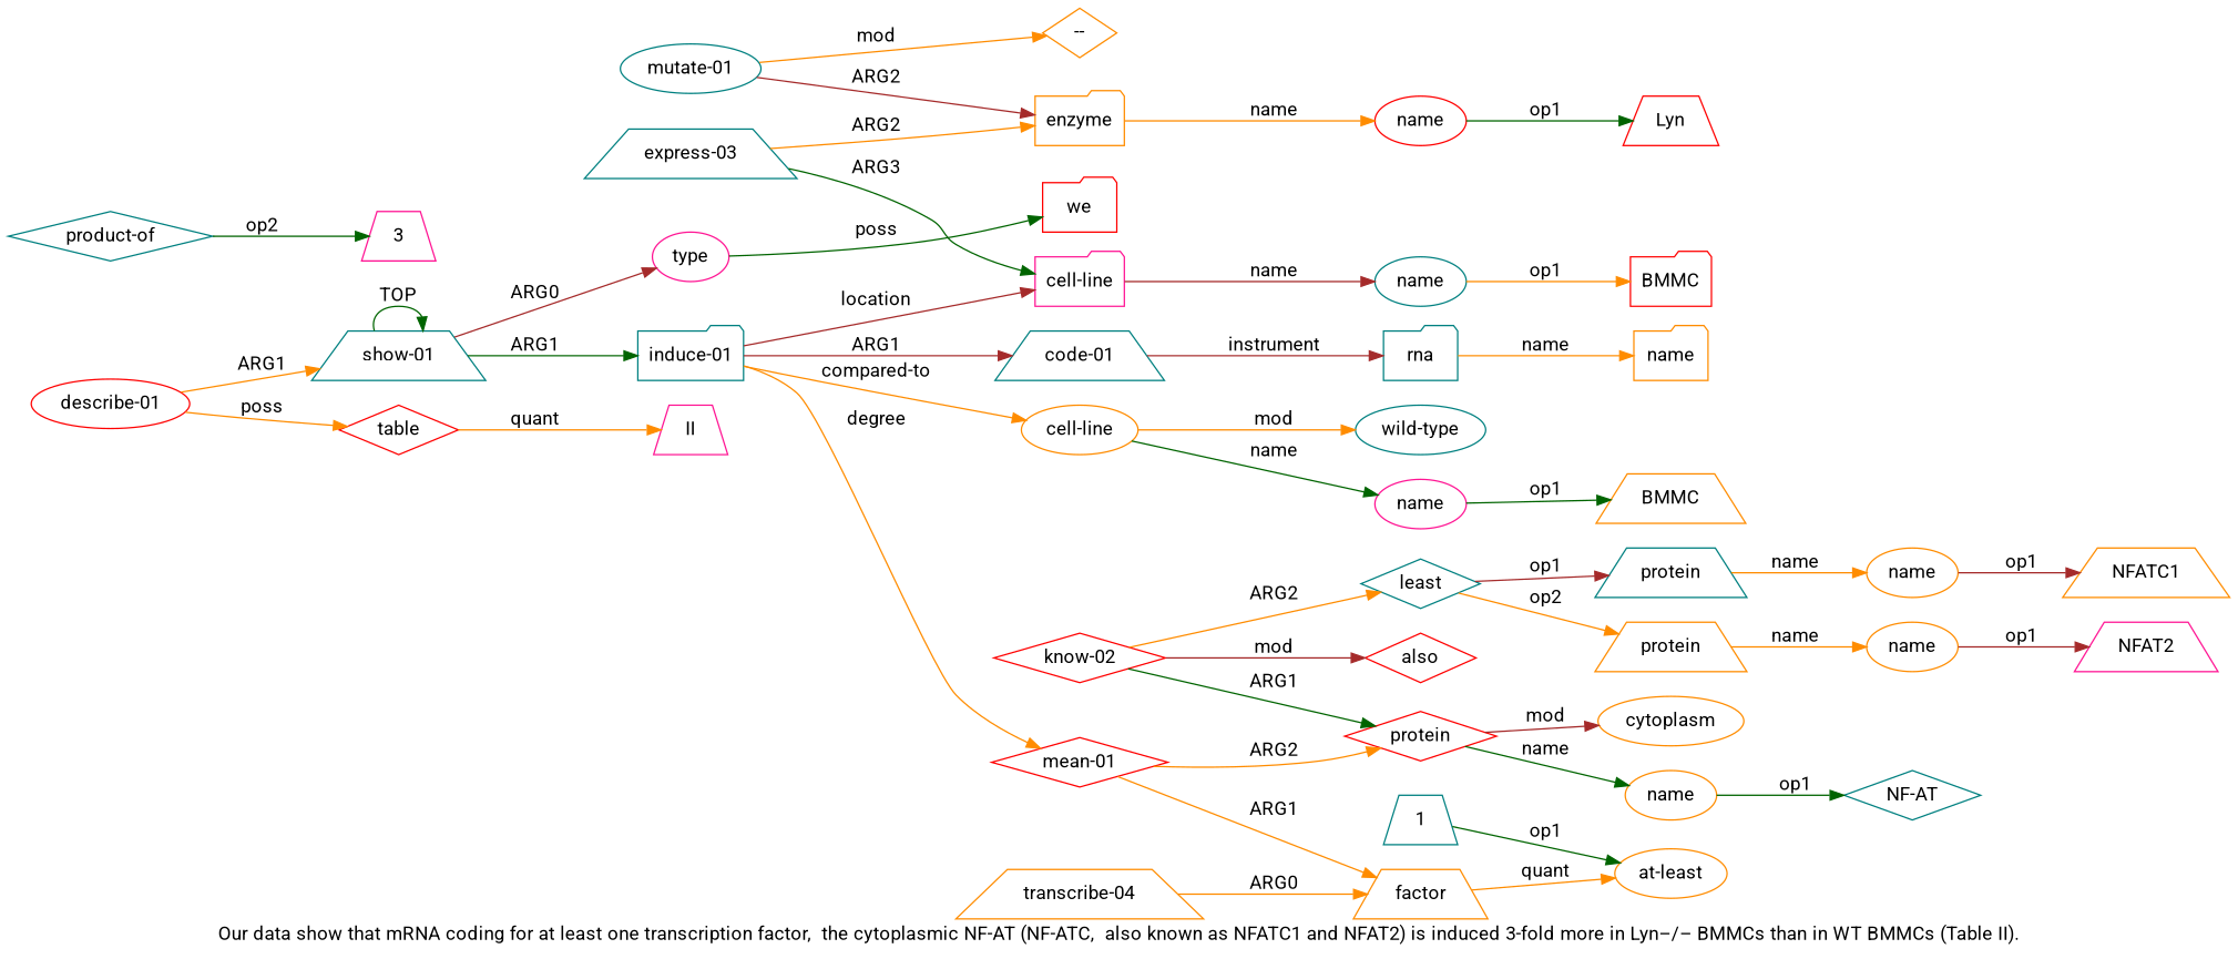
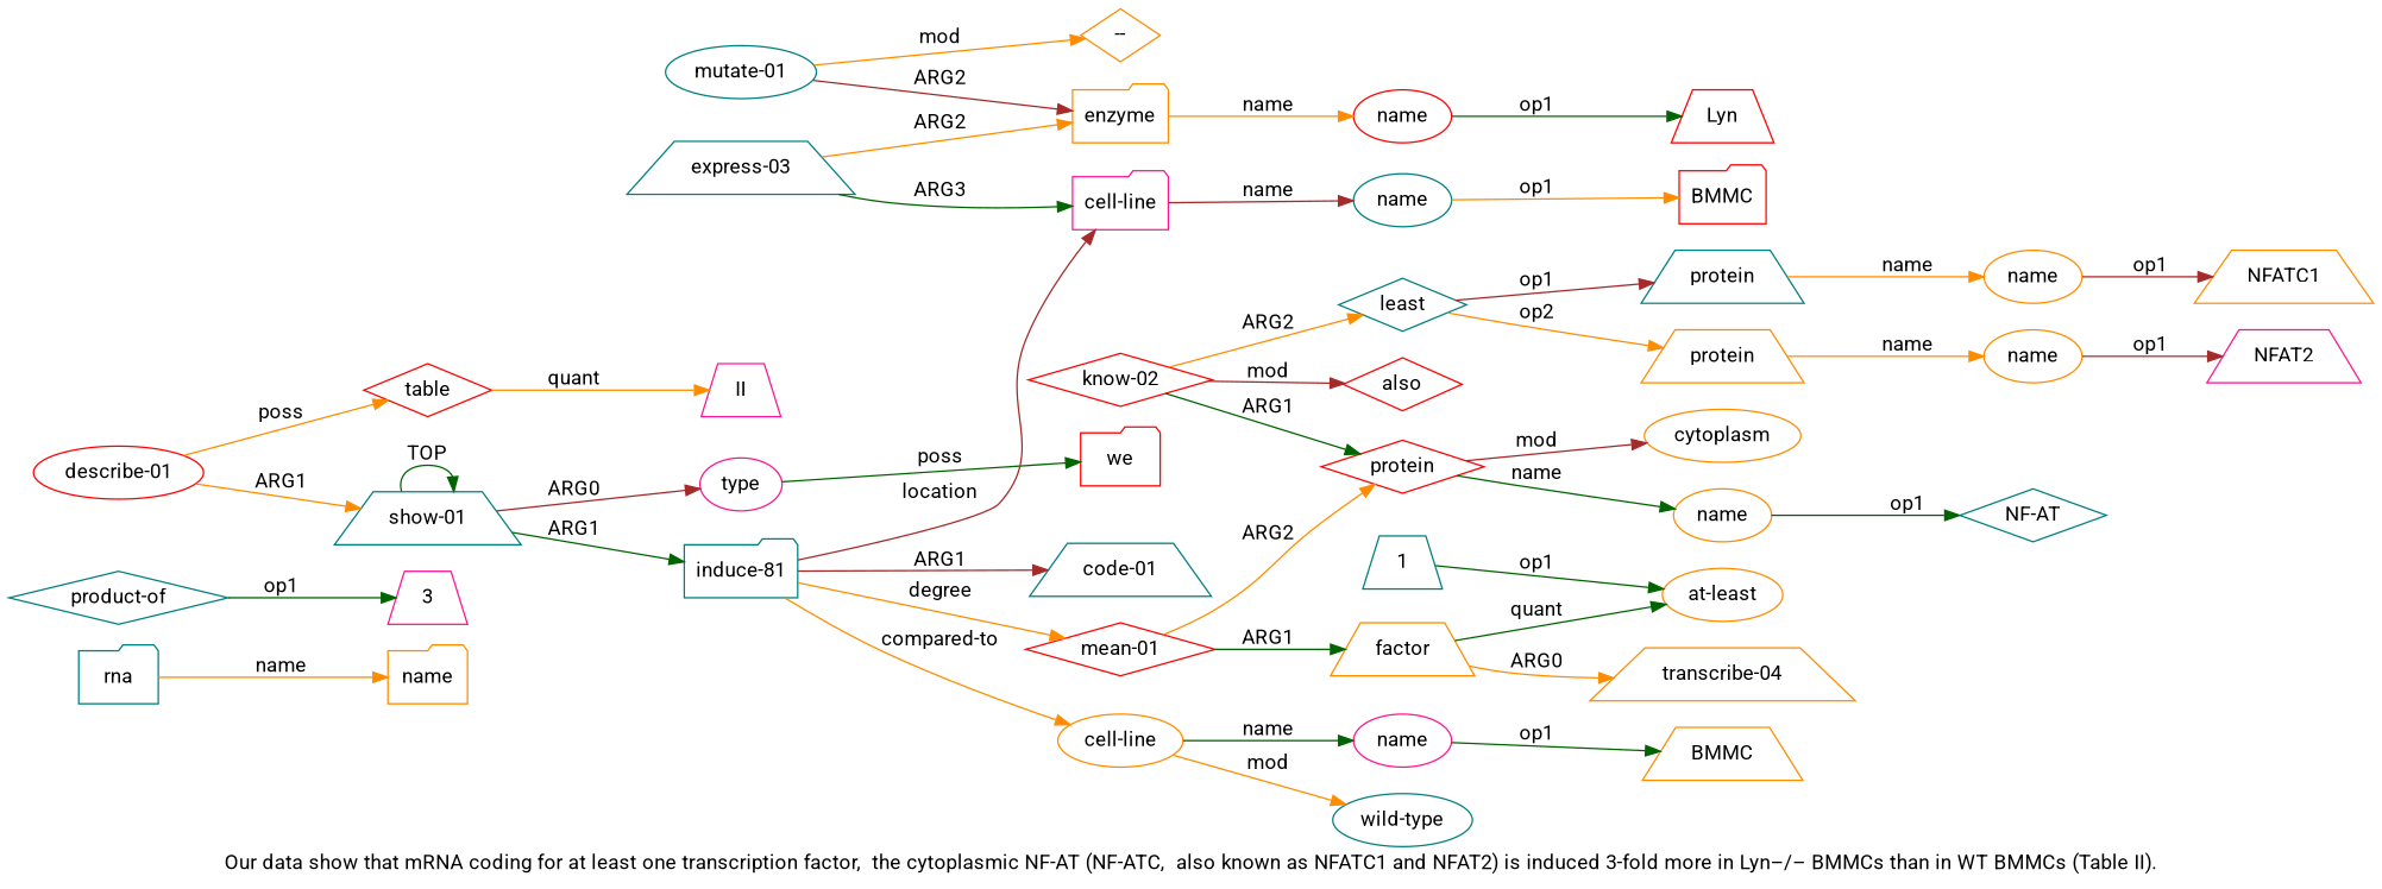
  digraph {
    fontname=Roboto
    label="Our data show that mRNA coding for at least one transcription factor,  the cytoplasmic NF-AT (NF-ATC,  also known as NFATC1 and NFAT2) is induced 3-fold more in Lyn–/– BMMCs than in WT BMMCs (Table II)."
    rankdir=LR
    node [color=darkorange fontname=Roboto gold_ind=-1 gold_label=name shape=trapezium test_ind=-1 test_label=name]
    edge [color=darkorange fontname=Roboto gold_label=op1 test_label=op1]
    n1 [gold_ind=20 label=name shape=folder test_ind=20]
    n2 [color=teal gold_ind=21 gold_label="product-of" label="product-of" shape=diamond test_ind=21 test_label="product-of"]
    n3 [color=deeppink gold_label=3 label=3 test_label=3]
    n4 [color=deeppink gold_ind=22 gold_label="cell-line" label="cell-line" shape=folder test_ind=22 test_label="cell-line"]
    n5 [color=teal gold_ind=23 label=name shape=ellipse test_ind=23]
    n6 [color=red gold_label=BMMC label=BMMC shape=folder test_label=BMMC]
    n7 [color=teal gold_ind=24 gold_label="express-03" label="express-03" test_ind=24 test_label="express-03"]
    n8 [gold_ind=25 gold_label=enzyme label=enzyme shape=folder test_ind=25 test_label=enzyme]
    n9 [color=red gold_ind=26 label=name shape=ellipse test_ind=26]
    n10 [color=red gold_label=Lyn label=Lyn test_label=Lyn]
    n11 [color=teal gold_ind=27 gold_label="mutate-01" label="mutate-01" shape=ellipse test_ind=27 test_label="mutate-01"]
    n12 [gold_label="--" label="--" shape=diamond test_label="--"]
    n13 [gold_ind=28 gold_label="cell-line" label="cell-line" shape=ellipse test_ind=28 test_label="cell-line"]
    n14 [color=deeppink gold_ind=29 label=name shape=ellipse test_ind=29]
    n15 [color=teal gold_ind=30 gold_label="wild-type" label="wild-type" shape=ellipse test_ind=30 test_label="wild-type"]
    n16 [gold_label=BMMC label=BMMC test_label=BMMC]
    n17 [color=red gold_ind=31 gold_label="describe-01" label="describe-01" shape=ellipse test_ind=31 test_label="describe-01"]
    n18 [color=red gold_ind=32 gold_label=table label=table shape=diamond test_ind=32 test_label=table]
    n19 [color=teal gold_ind=0 gold_label="show-01" label="show-01" test_ind=0 test_label="show-01"]
    n20 [color=deeppink gold_label=II label=II test_label=II]
    n21 [color=deeppink gold_ind=1 gold_label=data label=type shape=ellipse test_ind=1 test_label=data]
-   n22 [color=teal gold_ind=3 gold_label="induce-01" label="induce-01" shape=folder test_ind=3 test_label="induce-01"]
+   n22 [color=teal gold_ind=3 gold_label="induce-01" label="induce-81" shape=folder test_ind=3 test_label="induce-01"]
    n23 [color=red gold_ind=2 gold_label=we label=we shape=folder test_ind=2 test_label=we]
    n24 [color=teal gold_ind=4 gold_label="code-01" label="code-01" test_ind=4 test_label="code-01"]
    n25 [color=red gold_ind=8 gold_label="mean-01" label="mean-01" shape=diamond test_ind=8 test_label="mean-01"]
    n26 [color=teal gold_label=1 label=1 test_label=1]
    n27 [gold_ind=7 gold_label="at-least" label="at-least" shape=ellipse test_ind=7 test_label="at-least"]
    n28 [gold_label=NFATC1 label=NFATC1 test_label=NFATC1]
    n29 [gold_ind=15 label=name shape=ellipse test_ind=15]
    n30 [color=teal gold_ind=14 gold_label=protein label=protein test_ind=14 test_label=protein]
    n31 [gold_ind=17 label=name shape=ellipse test_ind=17]
    n32 [color=deeppink gold_label=NFAT2 label=NFAT2 test_label=NFAT2]
    n33 [gold_ind=16 gold_label=protein label=protein test_ind=16 test_label=protein]
    n34 [gold_ind=11 gold_label=cytoplasm label=cytoplasm shape=ellipse test_ind=11 test_label=cytoplasm]
    n35 [gold_ind=10 label=name shape=ellipse test_ind=10]
    n36 [color=teal gold_label="NF-AT" label="NF-AT" shape=diamond test_label="NF-AT"]
    n37 [color=teal gold_ind=13 gold_label=and label=least shape=diamond test_ind=13 test_label=and]
    n38 [color=red gold_ind=12 gold_label="know-02" label="know-02" shape=diamond test_ind=12 test_label="know-02"]
    n39 [color=red gold_ind=18 gold_label=also label=also shape=diamond test_ind=18 test_label=also]
    n40 [color=red gold_ind=9 gold_label=protein label=protein shape=diamond test_ind=9 test_label=protein]
    n41 [color=teal gold_ind=19 gold_label=rna label=rna shape=folder test_ind=19 test_label=rna]
    n42 [gold_ind=5 gold_label=factor label=factor test_ind=5 test_label=factor]
    n43 [gold_ind=6 gold_label="transcribe-01" label="transcribe-04" test_ind=6 test_label="transcribe-01"]
-   n2 -> n3 [color=darkgreen label=op2]
+   n2 -> n3 [color=darkgreen label=op1]
    n4 -> n5 [color=brown gold_label=name label=name test_label=name]
    n5 -> n6 [label=op1]
    n7 -> n4 [color=darkgreen gold_label=ARG3 label=ARG3 test_label=ARG3]
    n7 -> n8 [gold_label=ARG2 label=ARG2 test_label=ARG2]
    n8 -> n9 [gold_label=name label=name test_label=name]
    n9 -> n10 [color=darkgreen label=op1]
    n11 -> n8 [color=brown gold_label=ARG2 label=ARG2 test_label=ARG2]
    n11 -> n12 [gold_label=mod label=mod test_label=mod]
    n13 -> n14 [color=darkgreen gold_label=name label=name test_label=name]
    n13 -> n15 [gold_label=mod label=mod test_label=mod]
    n14 -> n16 [color=darkgreen label=op1]
    n17 -> n18 [gold_label=ARG0 label=poss test_label=ARG0]
    n17 -> n19 [gold_label=ARG1 label=ARG1 test_label=ARG1]
    n18 -> n20 [gold_label=mod label=quant test_label=mod]
    n19 -> n19 [color=darkgreen gold_label=TOP label=TOP test_label=TOP]
    n19 -> n21 [color=brown gold_label=ARG0 label=ARG0 test_label=ARG0]
    n19 -> n22 [color=darkgreen gold_label=ARG1 label=ARG1 test_label=ARG1]
    n21 -> n23 [color=darkgreen gold_label=poss label=poss test_label=poss]
    n22 -> n4 [color=brown gold_label=location label=location test_label=location]
    n22 -> n13 [gold_label="compared-to" label="compared-to" test_label="compared-to"]
    n22 -> n24 [color=brown gold_label=ARG1 label=ARG1 test_label=ARG1]
    n22 -> n25 [gold_label=degree label=degree test_label=degree]
-   n24 -> n41 [color=brown gold_label=instrument label=instrument test_label=instrument]
    n25 -> n40 [gold_label=ARG2 label=ARG2 test_label=ARG2]
-   n25 -> n42 [gold_label=ARG1 label=ARG1 test_label=ARG1]
+   n25 -> n42 [color=darkgreen gold_label=ARG1 label=ARG1 test_label=ARG1]
    n26 -> n27 [color=darkgreen label=op1]
    n29 -> n28 [color=brown label=op1]
    n30 -> n29 [gold_label=name label=name test_label=name]
    n31 -> n32 [color=brown label=op1]
    n33 -> n31 [gold_label=name label=name test_label=name]
    n35 -> n36 [color=darkgreen label=op1]
    n37 -> n30 [color=brown label=op1]
    n37 -> n33 [gold_label=op2 label=op2 test_label=op2]
    n38 -> n37 [gold_label=ARG2 label=ARG2 test_label=ARG2]
    n38 -> n39 [color=brown gold_label=mod label=mod test_label=mod]
    n38 -> n40 [color=darkgreen gold_label=ARG1 label=ARG1 test_label=ARG1]
    n40 -> n34 [color=brown gold_label=mod label=mod test_label=mod]
    n40 -> n35 [color=darkgreen gold_label=name label=name test_label=name]
    n41 -> n1 [gold_label=name label=name test_label=name]
-   n42 -> n27 [gold_label=quant label=quant test_label=quant]
-   n43 -> n42 [gold_label=ARG0 label=ARG0 test_label=ARG0]
+   n42 -> n27 [color=darkgreen gold_label=quant label=quant test_label=quant]
+   n42 -> n43 [gold_label=ARG0 label=ARG0 test_label=ARG0]
  }
